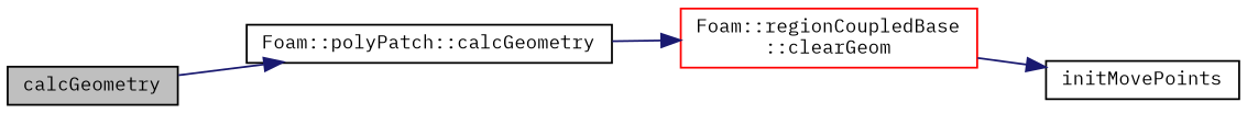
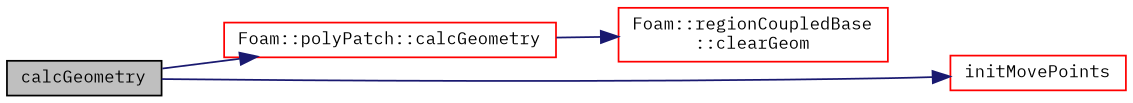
  digraph {
    fontname="IBM Plex Mono"
    rankdir=LR
    node [color=black fontname="IBM Plex Mono" fontsize=10 shape=record]
    edge [color=midnightblue fontname="IBM Plex Mono" fontsize=10 labelfontname=FreeSans labelfontsize=10 style=solid]
    n1 [fillcolor=grey75 fontcolor=black height=0.2 label=calcGeometry style=filled width=0.4]
-   n2 [height=0.2 label="Foam::polyPatch::calcGeometry" width=0.4]
-   n3 [height=0.2 label=initMovePoints width=0.4]
+   n2 [color=red height=0.2 label="Foam::polyPatch::calcGeometry" width=0.4]
+   n3 [color=red height=0.2 label=initMovePoints width=0.4]
    n4 [color=red height=0.2 label="Foam::regionCoupledBase\l::clearGeom" width=0.4]
    n1 -> n2
-   n4 -> n3
+   n1 -> n3
    n2 -> n4
  }
